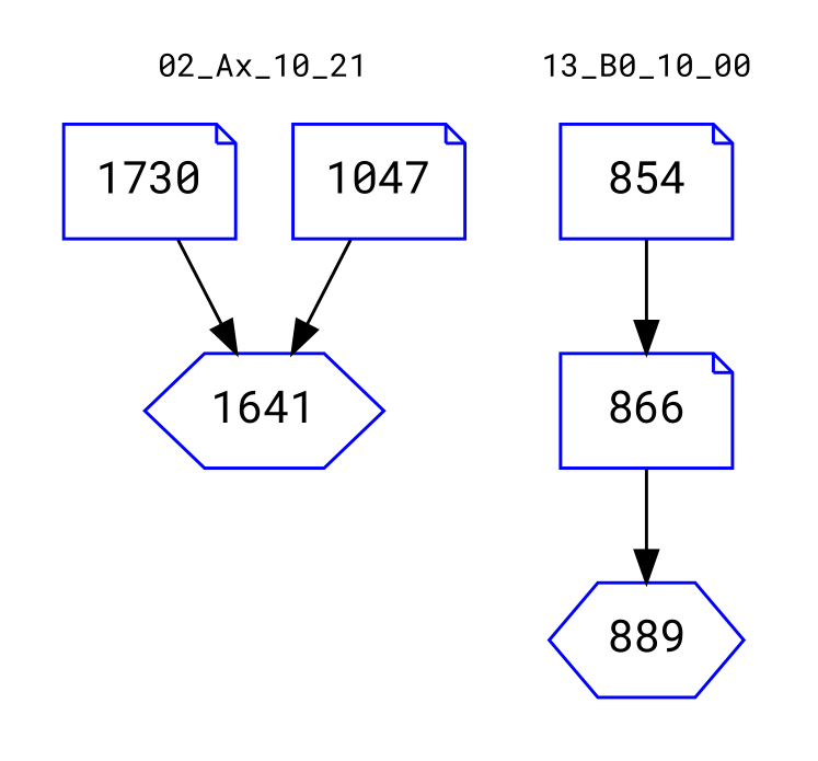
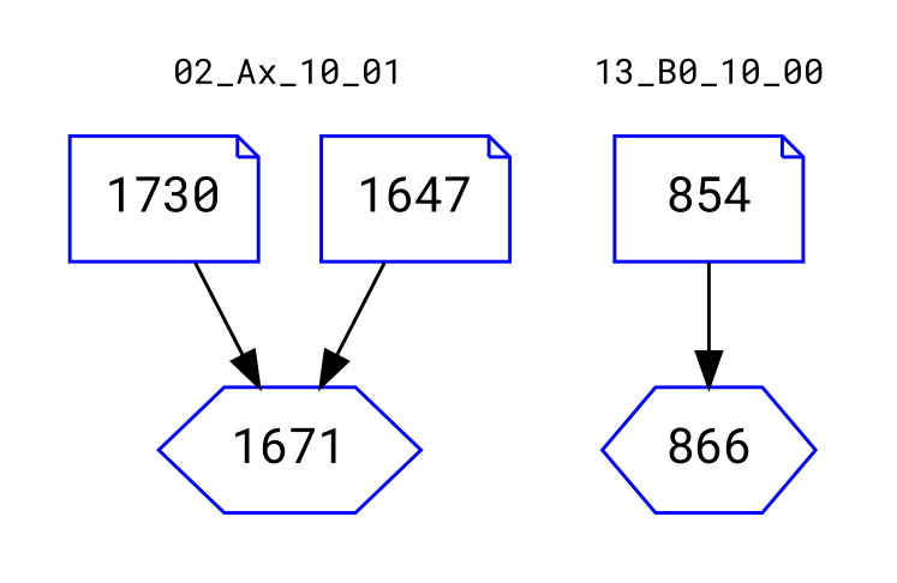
  digraph {
    fontname="Roboto Mono"
    node [color=blue fontname="Roboto Mono" shape=note]
    edge [color=black fontname="Roboto Mono"]
-   n1 [label=1047]
-   n2 [label=1641 shape=hexagon]
+   n1 [label=1647]
+   n2 [label=1671 shape=hexagon]
    n3 [label=1730]
    n4 [label=854]
-   n5 [label=866]
-   n6 [label=889 shape=hexagon]
+   n5 [label=866 shape=hexagon]
    subgraph cluster_1 {
      color=white
      fontsize=10
-     label="02_Ax_10_21"
+     label="02_Ax_10_01"
      n1
      n2
      n3
    }
    subgraph cluster_2 {
      color=white
      fontsize=10
      label="13_B0_10_00"
      n4
      n5
-     n6
    }
    n1 -> n2
    n3 -> n2
    n4 -> n5
-   n5 -> n6
  }
